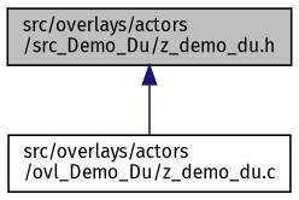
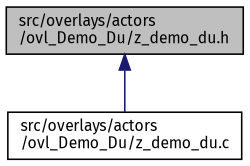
  digraph {
    fontname="Fira Sans"
    node [color=black fontname="Fira Sans" fontsize=10 shape=record style=filled]
-   n1 [fillcolor=grey75 fontcolor=black height=0.2 label="src/overlays/actors\l/src_Demo_Du/z_demo_du.h" width=0.4]
+   n1 [fillcolor=grey75 fontcolor=black height=0.2 label="src/overlays/actors\l/ovl_Demo_Du/z_demo_du.h" width=0.4]
    n2 [fillcolor=white height=0.2 label="src/overlays/actors\l/ovl_Demo_Du/z_demo_du.c" width=0.4]
    n1 -> n2 [color=midnightblue dir=back fontname="Fira Sans" fontsize=10 labelfontname=Helvetica labelfontsize=10 style=solid]
  }
